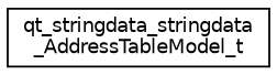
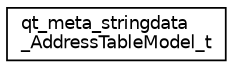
  digraph {
    rankdir=LR
-   n1 [color=black fillcolor=white fontname=Helvetica fontsize=10 height=0.2 label="qt_stringdata_stringdata\l_AddressTableModel_t" shape=record style=filled width=0.4]
+   n1 [color=black fillcolor=white fontname=Helvetica fontsize=10 height=0.2 label="qt_meta_stringdata\l_AddressTableModel_t" shape=record style=filled width=0.4]
  }
